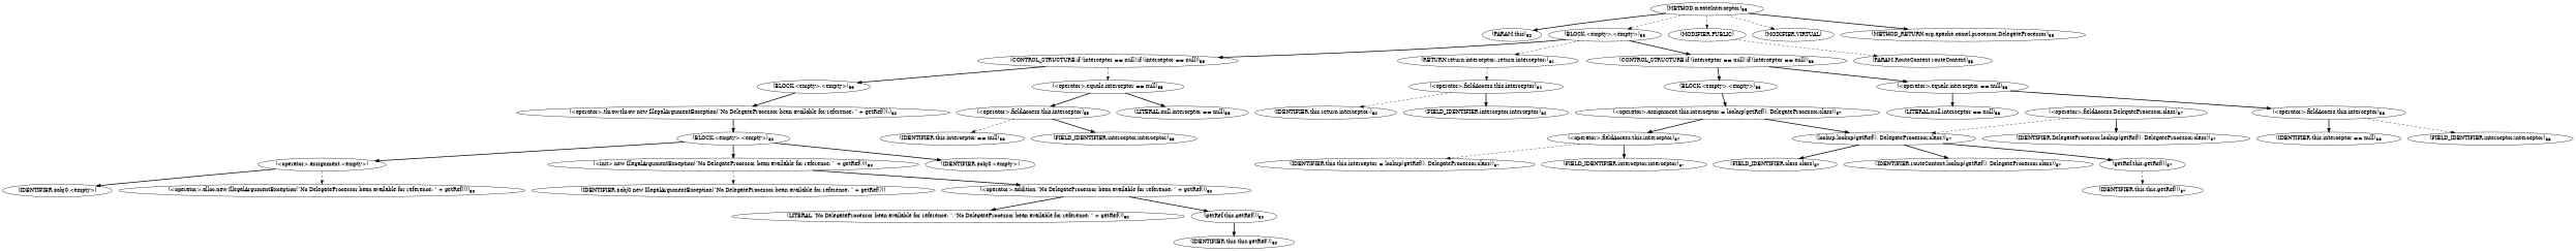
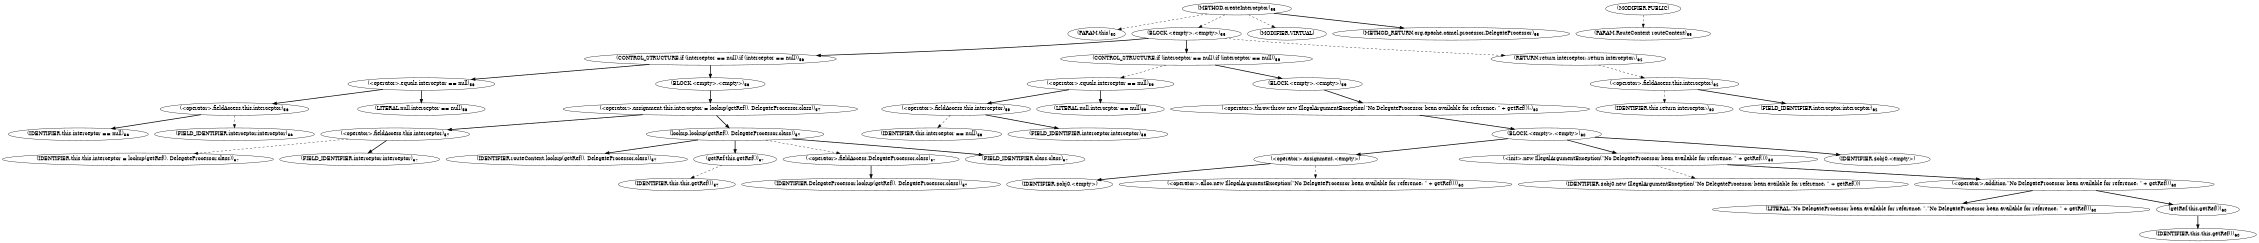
  digraph {
    edge [style=bold]
    n1 [label=<(METHOD,createInterceptor)<SUB>55</SUB>>]
    n2 [label=<(PARAM,this)<SUB>50</SUB>>]
    n3 [label=<(BLOCK,&lt;empty&gt;,&lt;empty&gt;)<SUB>55</SUB>>]
    n4 [label=<(MODIFIER,PUBLIC)>]
    n5 [label=<(MODIFIER,VIRTUAL)>]
    n6 [label=<(METHOD_RETURN,org.apache.camel.processor.DelegateProcessor)<SUB>55</SUB>>]
    n7 [label=<(PARAM,RouteContext routeContext)<SUB>55</SUB>>]
    n8 [label=<(CONTROL_STRUCTURE,if (interceptor == null),if (interceptor == null))<SUB>56</SUB>>]
    n9 [label=<(CONTROL_STRUCTURE,if (interceptor == null),if (interceptor == null))<SUB>59</SUB>>]
    n10 [label=<(RETURN,return interceptor;,return interceptor;)<SUB>62</SUB>>]
    n11 [label=<(&lt;operator&gt;.equals,interceptor == null)<SUB>56</SUB>>]
    n12 [label=<(BLOCK,&lt;empty&gt;,&lt;empty&gt;)<SUB>56</SUB>>]
    n13 [label=<(&lt;operator&gt;.equals,interceptor == null)<SUB>59</SUB>>]
    n14 [label=<(BLOCK,&lt;empty&gt;,&lt;empty&gt;)<SUB>59</SUB>>]
    n15 [label=<(&lt;operator&gt;.fieldAccess,this.interceptor)<SUB>62</SUB>>]
    n16 [label=<(&lt;operator&gt;.fieldAccess,this.interceptor)<SUB>56</SUB>>]
    n17 [label=<(LITERAL,null,interceptor == null)<SUB>56</SUB>>]
    n18 [label=<(&lt;operator&gt;.assignment,this.interceptor = lookup(getRef(), DelegateProcessor.class))<SUB>57</SUB>>]
    n19 [label=<(IDENTIFIER,this,interceptor == null)<SUB>56</SUB>>]
    n20 [label=<(FIELD_IDENTIFIER,interceptor,interceptor)<SUB>56</SUB>>]
    n21 [label=<(&lt;operator&gt;.fieldAccess,this.interceptor)<SUB>57</SUB>>]
    n22 [label=<(lookup,lookup(getRef(), DelegateProcessor.class))<SUB>57</SUB>>]
    n23 [label=<(IDENTIFIER,this,this.interceptor = lookup(getRef(), DelegateProcessor.class))<SUB>57</SUB>>]
    n24 [label=<(FIELD_IDENTIFIER,interceptor,interceptor)<SUB>57</SUB>>]
    n25 [label=<(IDENTIFIER,routeContext,lookup(getRef(), DelegateProcessor.class))<SUB>57</SUB>>]
    n26 [label=<(getRef,this.getRef())<SUB>57</SUB>>]
    n27 [label=<(&lt;operator&gt;.fieldAccess,DelegateProcessor.class)<SUB>57</SUB>>]
    n28 [label=<(FIELD_IDENTIFIER,class,class)<SUB>57</SUB>>]
    n29 [label=<(IDENTIFIER,this,this.getRef())<SUB>57</SUB>>]
    n30 [label=<(IDENTIFIER,DelegateProcessor,lookup(getRef(), DelegateProcessor.class))<SUB>57</SUB>>]
    n31 [label=<(&lt;operator&gt;.fieldAccess,this.interceptor)<SUB>59</SUB>>]
    n32 [label=<(LITERAL,null,interceptor == null)<SUB>59</SUB>>]
    n33 [label=<(&lt;operator&gt;.throw,throw new IllegalArgumentException(&quot;No DelegateProcessor bean available for reference: &quot; + getRef());)<SUB>60</SUB>>]
    n34 [label=<(IDENTIFIER,this,interceptor == null)<SUB>59</SUB>>]
    n35 [label=<(FIELD_IDENTIFIER,interceptor,interceptor)<SUB>59</SUB>>]
    n36 [label=<(BLOCK,&lt;empty&gt;,&lt;empty&gt;)<SUB>60</SUB>>]
    n37 [label=<(&lt;operator&gt;.assignment,&lt;empty&gt;)>]
    n38 [label=<(&lt;init&gt;,new IllegalArgumentException(&quot;No DelegateProcessor bean available for reference: &quot; + getRef()))<SUB>60</SUB>>]
    n39 [label=<(IDENTIFIER,$obj0,&lt;empty&gt;)>]
    n40 [label=<(IDENTIFIER,$obj0,&lt;empty&gt;)>]
    n41 [label=<(&lt;operator&gt;.alloc,new IllegalArgumentException(&quot;No DelegateProcessor bean available for reference: &quot; + getRef()))<SUB>60</SUB>>]
    n42 [label=<(IDENTIFIER,$obj0,new IllegalArgumentException(&quot;No DelegateProcessor bean available for reference: &quot; + getRef()))>]
    n43 [label=<(&lt;operator&gt;.addition,&quot;No DelegateProcessor bean available for reference: &quot; + getRef())<SUB>60</SUB>>]
    n44 [label=<(LITERAL,&quot;No DelegateProcessor bean available for reference: &quot;,&quot;No DelegateProcessor bean available for reference: &quot; + getRef())<SUB>60</SUB>>]
    n45 [label=<(getRef,this.getRef())<SUB>60</SUB>>]
    n46 [label=<(IDENTIFIER,this,this.getRef())<SUB>60</SUB>>]
    n47 [label=<(IDENTIFIER,this,return interceptor;)<SUB>60</SUB>>]
    n48 [label=<(FIELD_IDENTIFIER,interceptor,interceptor)<SUB>62</SUB>>]
-   n1 -> n2
+   n1 -> n2 [style=dashed]
    n1 -> n3 [style=dashed]
-   n1 -> n4 [style=dashed]
    n1 -> n5 [style=dashed]
    n1 -> n6
    n3 -> n8
    n3 -> n9
    n3 -> n10 [style=dashed]
    n4 -> n7 [style=dashed]
    n8 -> n11
    n8 -> n12
    n9 -> n13 [style=dashed]
    n9 -> n14
    n10 -> n15 [style=dashed]
    n11 -> n16
    n11 -> n17
    n12 -> n18
    n13 -> n31
    n13 -> n32
    n14 -> n33
    n15 -> n47 [style=dashed]
    n15 -> n48
    n16 -> n19
    n16 -> n20 [style=dashed]
    n18 -> n21
    n18 -> n22
    n21 -> n23 [style=dashed]
    n21 -> n24
    n22 -> n25
    n22 -> n26
-   n27 -> n22 [style=dashed]
+   n22 -> n27 [style=dashed]
    n22 -> n28
    n26 -> n29 [style=dashed]
    n27 -> n30
    n31 -> n34 [style=dashed]
    n31 -> n35
    n33 -> n36
    n36 -> n37
    n36 -> n38
    n36 -> n39
    n37 -> n40
    n37 -> n41 [style=dashed]
    n38 -> n42 [style=dashed]
    n38 -> n43
    n43 -> n44
    n43 -> n45
    n45 -> n46
  }
